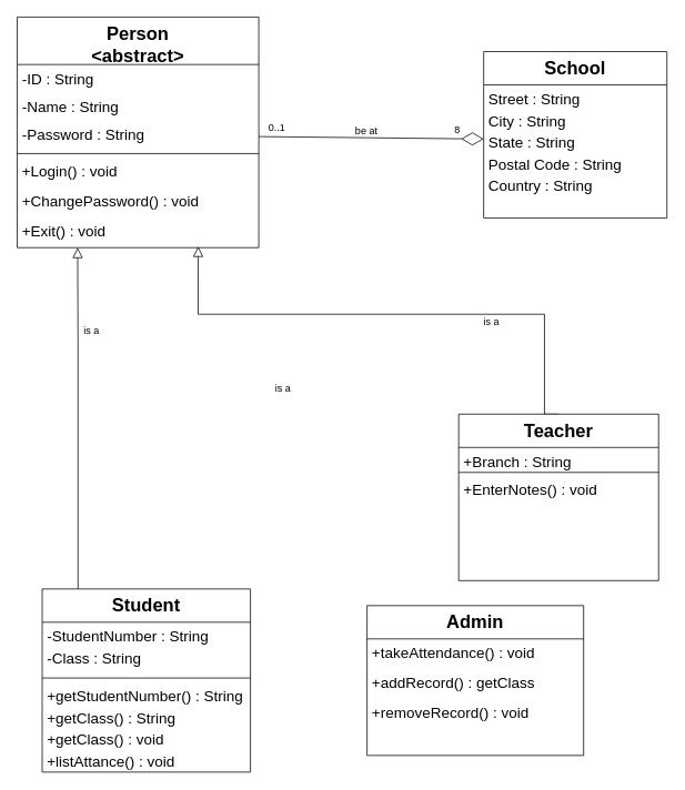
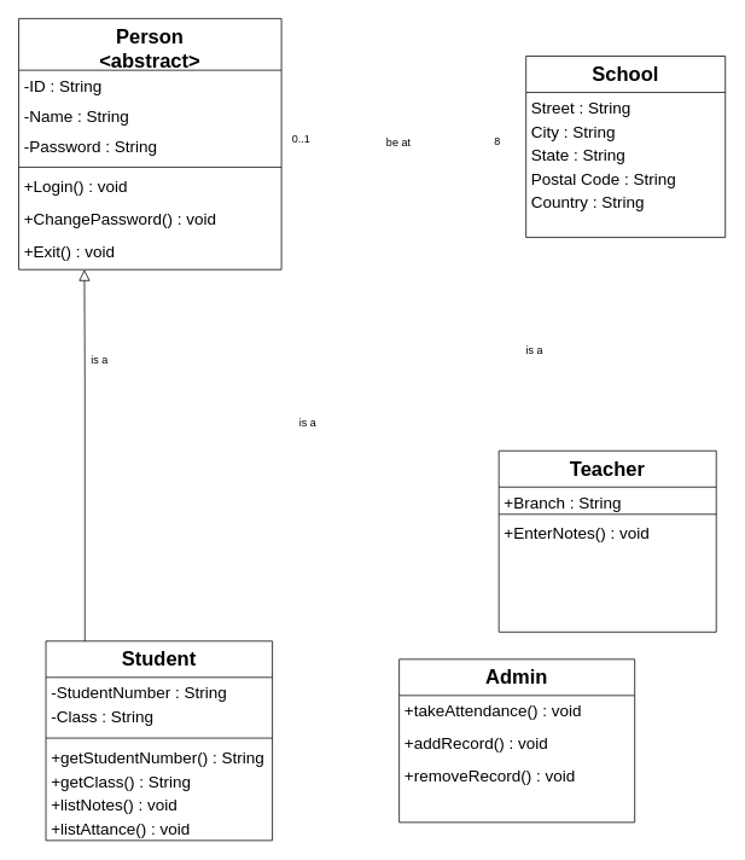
  <mxCell id="0" />
  <mxCell id="1" parent="0" />
  <mxCell id="2" value="Person&#10;&lt;abstract&gt;" style="swimlane;fontStyle=1;align=center;verticalAlign=top;childLayout=stackLayout;horizontal=1;startSize=57;horizontalStack=0;resizeParent=1;resizeLast=0;collapsible=1;marginBottom=0;rounded=0;shadow=0;strokeWidth=1;fontSize=22;" parent="1" vertex="1"><mxGeometry x="20" y="20" width="290" height="277" as="geometry"><mxRectangle x="230" y="140" width="160" height="26" as="alternateBounds" /></mxGeometry></mxCell>
  <mxCell id="3" value="-ID : String" style="text;align=left;verticalAlign=top;spacingLeft=4;spacingRight=4;overflow=hidden;rotatable=0;points=[[0,0.5],[1,0.5]];portConstraint=eastwest;fontSize=18;" parent="2" vertex="1"><mxGeometry y="57" width="290" height="33" as="geometry" /></mxCell>
  <mxCell id="4" value="-Name : String" style="text;align=left;verticalAlign=top;spacingLeft=4;spacingRight=4;overflow=hidden;rotatable=0;points=[[0,0.5],[1,0.5]];portConstraint=eastwest;fontSize=18;" parent="2" vertex="1"><mxGeometry y="90" width="290" height="34" as="geometry" /></mxCell>
  <mxCell id="5" value="-Password : String&#10;" style="text;align=left;verticalAlign=top;spacingLeft=4;spacingRight=4;overflow=hidden;rotatable=0;points=[[0,0.5],[1,0.5]];portConstraint=eastwest;rounded=0;shadow=0;html=0;fontSize=18;" parent="2" vertex="1"><mxGeometry y="124" width="290" height="36" as="geometry" /></mxCell>
  <mxCell id="6" value="" style="line;html=1;strokeWidth=1;align=left;verticalAlign=middle;spacingTop=-1;spacingLeft=3;spacingRight=3;rotatable=0;labelPosition=right;points=[];portConstraint=eastwest;" parent="2" vertex="1"><mxGeometry y="160" width="290" height="8" as="geometry" /></mxCell>
  <mxCell id="7" value="+Login() : void" style="text;align=left;verticalAlign=top;spacingLeft=4;spacingRight=4;overflow=hidden;rotatable=0;points=[[0,0.5],[1,0.5]];portConstraint=eastwest;fontSize=18;" parent="2" vertex="1"><mxGeometry y="168" width="290" height="36" as="geometry" /></mxCell>
  <mxCell id="8" value="+ChangePassword() : void" style="text;align=left;verticalAlign=top;spacingLeft=4;spacingRight=4;overflow=hidden;rotatable=0;points=[[0,0.5],[1,0.5]];portConstraint=eastwest;fontSize=18;" parent="2" vertex="1"><mxGeometry y="204" width="290" height="36" as="geometry" /></mxCell>
  <mxCell id="9" value="+Exit() : void" style="text;align=left;verticalAlign=top;spacingLeft=4;spacingRight=4;overflow=hidden;rotatable=0;points=[[0,0.5],[1,0.5]];portConstraint=eastwest;fontSize=18;" parent="2" vertex="1"><mxGeometry y="240" width="290" height="36" as="geometry" /></mxCell>
  <mxCell id="10" value="Student" style="swimlane;fontStyle=1;align=center;verticalAlign=top;childLayout=stackLayout;horizontal=1;startSize=40;horizontalStack=0;resizeParent=1;resizeLast=0;collapsible=1;marginBottom=0;rounded=0;shadow=0;strokeWidth=1;fontSize=22;" parent="1" vertex="1"><mxGeometry x="50" y="707" width="250" height="220" as="geometry"><mxRectangle x="50" y="470" width="160" height="26" as="alternateBounds" /></mxGeometry></mxCell>
  <mxCell id="11" value="-StudentNumber : String" style="text;align=left;verticalAlign=top;spacingLeft=4;spacingRight=4;overflow=hidden;rotatable=0;points=[[0,0.5],[1,0.5]];portConstraint=eastwest;fontSize=18;" parent="10" vertex="1"><mxGeometry y="40" width="250" height="26" as="geometry" /></mxCell>
  <mxCell id="12" value="-Class : String" style="text;align=left;verticalAlign=top;spacingLeft=4;spacingRight=4;overflow=hidden;rotatable=0;points=[[0,0.5],[1,0.5]];portConstraint=eastwest;fontSize=18;" parent="10" vertex="1"><mxGeometry y="66" width="250" height="36" as="geometry" /></mxCell>
  <mxCell id="13" value="" style="line;html=1;strokeWidth=1;align=left;verticalAlign=middle;spacingTop=-1;spacingLeft=3;spacingRight=3;rotatable=0;labelPosition=right;points=[];portConstraint=eastwest;" parent="10" vertex="1"><mxGeometry y="102" width="250" height="10" as="geometry" /></mxCell>
  <mxCell id="14" value="+getStudentNumber() : String" style="text;align=left;verticalAlign=top;spacingLeft=4;spacingRight=4;overflow=hidden;rotatable=0;points=[[0,0.5],[1,0.5]];portConstraint=eastwest;fontSize=18;" parent="10" vertex="1"><mxGeometry y="112" width="250" height="26" as="geometry" /></mxCell>
  <mxCell id="15" value="+getClass() : String" style="text;align=left;verticalAlign=top;spacingLeft=4;spacingRight=4;overflow=hidden;rotatable=0;points=[[0,0.5],[1,0.5]];portConstraint=eastwest;fontSize=18;" parent="10" vertex="1"><mxGeometry y="138" width="250" height="26" as="geometry" /></mxCell>
- <mxCell id="16" value="+getClass() : void" style="text;align=left;verticalAlign=top;spacingLeft=4;spacingRight=4;overflow=hidden;rotatable=0;points=[[0,0.5],[1,0.5]];portConstraint=eastwest;fontSize=18;" parent="10" vertex="1"><mxGeometry y="164" width="250" height="26" as="geometry" /></mxCell>
+ <mxCell id="16" value="+listNotes() : void" style="text;align=left;verticalAlign=top;spacingLeft=4;spacingRight=4;overflow=hidden;rotatable=0;points=[[0,0.5],[1,0.5]];portConstraint=eastwest;fontSize=18;" parent="10" vertex="1"><mxGeometry y="164" width="250" height="26" as="geometry" /></mxCell>
  <mxCell id="17" value="+listAttance() : void" style="text;align=left;verticalAlign=top;spacingLeft=4;spacingRight=4;overflow=hidden;rotatable=0;points=[[0,0.5],[1,0.5]];portConstraint=eastwest;fontSize=18;" parent="10" vertex="1"><mxGeometry y="190" width="250" height="26" as="geometry" /></mxCell>
  <mxCell id="18" value="" style="endArrow=block;endSize=10;endFill=0;shadow=0;strokeWidth=1;rounded=0;edgeStyle=elbowEdgeStyle;elbow=vertical;entryX=0.25;entryY=1;entryDx=0;entryDy=0;" parent="1" source="10" target="2" edge="1"><mxGeometry width="160" relative="1" as="geometry"><mxPoint x="190" y="210" as="sourcePoint" /><mxPoint x="230" y="307" as="targetPoint" /><Array as="points"><mxPoint x="93" y="417" /><mxPoint x="100" y="367" /><mxPoint x="90" y="347" /><mxPoint x="130" y="407" /></Array></mxGeometry></mxCell>
  <mxCell id="19" value="School" style="swimlane;fontStyle=1;align=center;verticalAlign=top;childLayout=stackLayout;horizontal=1;startSize=40;horizontalStack=0;resizeParent=1;resizeLast=0;collapsible=1;marginBottom=0;rounded=0;shadow=0;strokeWidth=1;fontSize=22;" parent="1" vertex="1"><mxGeometry x="580" y="61.5" width="220" height="200" as="geometry"><mxRectangle x="550" y="140" width="160" height="26" as="alternateBounds" /></mxGeometry></mxCell>
  <mxCell id="20" value="Street : String" style="text;align=left;verticalAlign=top;spacingLeft=4;spacingRight=4;overflow=hidden;rotatable=0;points=[[0,0.5],[1,0.5]];portConstraint=eastwest;fontSize=18;" parent="19" vertex="1"><mxGeometry y="40" width="220" height="26" as="geometry" /></mxCell>
  <mxCell id="21" value="City : String" style="text;align=left;verticalAlign=top;spacingLeft=4;spacingRight=4;overflow=hidden;rotatable=0;points=[[0,0.5],[1,0.5]];portConstraint=eastwest;rounded=0;shadow=0;html=0;fontSize=18;" parent="19" vertex="1"><mxGeometry y="66" width="220" height="26" as="geometry" /></mxCell>
  <mxCell id="22" value="State : String" style="text;align=left;verticalAlign=top;spacingLeft=4;spacingRight=4;overflow=hidden;rotatable=0;points=[[0,0.5],[1,0.5]];portConstraint=eastwest;rounded=0;shadow=0;html=0;fontSize=18;" parent="19" vertex="1"><mxGeometry y="92" width="220" height="26" as="geometry" /></mxCell>
  <mxCell id="23" value="Postal Code : String" style="text;align=left;verticalAlign=top;spacingLeft=4;spacingRight=4;overflow=hidden;rotatable=0;points=[[0,0.5],[1,0.5]];portConstraint=eastwest;rounded=0;shadow=0;html=0;fontSize=18;" parent="19" vertex="1"><mxGeometry y="118" width="220" height="26" as="geometry" /></mxCell>
  <mxCell id="24" value="Country : String" style="text;align=left;verticalAlign=top;spacingLeft=4;spacingRight=4;overflow=hidden;rotatable=0;points=[[0,0.5],[1,0.5]];portConstraint=eastwest;rounded=0;shadow=0;html=0;fontSize=18;" parent="19" vertex="1"><mxGeometry y="144" width="220" height="26" as="geometry" /></mxCell>
- <mxCell id="25" style="edgeStyle=orthogonalEdgeStyle;rounded=0;orthogonalLoop=1;jettySize=auto;html=1;endArrow=block;endFill=0;endSize=10;entryX=0.749;entryY=0.988;entryDx=0;entryDy=0;exitX=0.5;exitY=0;exitDx=0;exitDy=0;entryPerimeter=0;" parent="1" source="26" target="9" edge="1"><mxGeometry relative="1" as="geometry"><mxPoint x="310" y="287" as="targetPoint" /><Array as="points"><mxPoint x="653" y="377" /><mxPoint x="237" y="377" /></Array><mxPoint x="390" y="387" as="sourcePoint" /></mxGeometry></mxCell>
  <mxCell id="26" value="Teacher" style="swimlane;fontStyle=1;align=center;verticalAlign=top;childLayout=stackLayout;horizontal=1;startSize=40;horizontalStack=0;resizeParent=1;resizeLast=0;collapsible=1;marginBottom=0;rounded=0;shadow=0;strokeWidth=1;fontSize=22;" parent="1" vertex="1"><mxGeometry x="550" y="497" width="240" height="200" as="geometry"><mxRectangle x="340" y="380" width="170" height="26" as="alternateBounds" /></mxGeometry></mxCell>
  <mxCell id="27" value="+Branch : String" style="text;align=left;verticalAlign=top;spacingLeft=4;spacingRight=4;overflow=hidden;rotatable=0;points=[[0,0.5],[1,0.5]];portConstraint=eastwest;fontStyle=0;fontSize=18;" parent="26" vertex="1"><mxGeometry y="40" width="240" height="26" as="geometry" /></mxCell>
  <mxCell id="28" value="" style="line;html=1;strokeWidth=1;align=left;verticalAlign=middle;spacingTop=-1;spacingLeft=3;spacingRight=3;rotatable=0;labelPosition=right;points=[];portConstraint=eastwest;" parent="26" vertex="1"><mxGeometry y="66" width="240" height="8" as="geometry" /></mxCell>
  <mxCell id="29" value="+EnterNotes() : void" style="text;align=left;verticalAlign=top;spacingLeft=4;spacingRight=4;overflow=hidden;rotatable=0;points=[[0,0.5],[1,0.5]];portConstraint=eastwest;fontSize=18;" parent="26" vertex="1"><mxGeometry y="74" width="240" height="36" as="geometry" /></mxCell>
- <mxCell id="30" value="" style="endArrow=diamondThin;endFill=0;endSize=24;html=1;rounded=0;entryX=0;entryY=0.5;entryDx=0;entryDy=0;" parent="1" source="5" target="22" edge="1"><mxGeometry width="160" relative="1" as="geometry"><mxPoint x="340" y="167" as="sourcePoint" /><mxPoint x="500" y="167" as="targetPoint" /><Array as="points" /></mxGeometry></mxCell>
  <mxCell id="31" value="be at" style="text;html=1;resizable=0;points=[];;align=center;verticalAlign=middle;labelBackgroundColor=none;rounded=0;shadow=0;strokeWidth=1;fontSize=12;" parent="1" vertex="1" connectable="0"><mxGeometry x="400" y="167" as="geometry"><mxPoint x="38" y="-11" as="offset" /></mxGeometry></mxCell>
- <mxCell id="32" value="0..1" style="resizable=0;align=left;verticalAlign=bottom;labelBackgroundColor=none;fontSize=12;fillColor=#ffe6cc;" parent="1" connectable="0" vertex="1"><mxGeometry x="320" y="161.5" as="geometry" /></mxCell>
+ <mxCell id="32" value="0..1" style="resizable=0;align=left;verticalAlign=bottom;labelBackgroundColor=none;fontSize=12;" parent="1" connectable="0" vertex="1"><mxGeometry x="320" y="161.5" as="geometry" /></mxCell>
  <mxCell id="33" value="8" style="resizable=0;align=right;verticalAlign=bottom;labelBackgroundColor=none;fontSize=12;" parent="1" connectable="0" vertex="1"><mxGeometry x="630" y="177" as="geometry"><mxPoint x="-77" y="-13" as="offset" /></mxGeometry></mxCell>
  <mxCell id="34" value="is a" style="text;html=1;resizable=0;points=[];;align=center;verticalAlign=middle;labelBackgroundColor=none;rounded=0;shadow=0;strokeWidth=1;fontSize=12;" parent="1" vertex="1" connectable="0"><mxGeometry x="70" y="407" as="geometry"><mxPoint x="38" y="-11" as="offset" /></mxGeometry></mxCell>
  <mxCell id="35" value="is a" style="text;html=1;resizable=0;points=[];;align=center;verticalAlign=middle;labelBackgroundColor=none;rounded=0;shadow=0;strokeWidth=1;fontSize=12;" parent="1" vertex="1" connectable="0"><mxGeometry x="550" y="397" as="geometry"><mxPoint x="38" y="-11" as="offset" /></mxGeometry></mxCell>
  <mxCell id="36" value="Admin" style="swimlane;fontStyle=1;align=center;verticalAlign=top;childLayout=stackLayout;horizontal=1;startSize=40;horizontalStack=0;resizeParent=1;resizeLast=0;collapsible=1;marginBottom=0;rounded=0;shadow=0;strokeWidth=1;fontSize=22;" parent="1" vertex="1"><mxGeometry x="440" y="727" width="260" height="180" as="geometry"><mxRectangle x="340" y="380" width="170" height="26" as="alternateBounds" /></mxGeometry></mxCell>
  <mxCell id="37" value="+takeAttendance() : void" style="text;align=left;verticalAlign=top;spacingLeft=4;spacingRight=4;overflow=hidden;rotatable=0;points=[[0,0.5],[1,0.5]];portConstraint=eastwest;fontSize=18;" parent="36" vertex="1"><mxGeometry y="40" width="260" height="36" as="geometry" /></mxCell>
- <mxCell id="38" value="+addRecord() : getClass" style="text;align=left;verticalAlign=top;spacingLeft=4;spacingRight=4;overflow=hidden;rotatable=0;points=[[0,0.5],[1,0.5]];portConstraint=eastwest;fontSize=18;" parent="36" vertex="1"><mxGeometry y="76" width="260" height="36" as="geometry" /></mxCell>
+ <mxCell id="38" value="+addRecord() : void" style="text;align=left;verticalAlign=top;spacingLeft=4;spacingRight=4;overflow=hidden;rotatable=0;points=[[0,0.5],[1,0.5]];portConstraint=eastwest;fontSize=18;" parent="36" vertex="1"><mxGeometry y="76" width="260" height="36" as="geometry" /></mxCell>
  <mxCell id="39" value="+removeRecord() : void" style="text;align=left;verticalAlign=top;spacingLeft=4;spacingRight=4;overflow=hidden;rotatable=0;points=[[0,0.5],[1,0.5]];portConstraint=eastwest;fontSize=18;" parent="36" vertex="1"><mxGeometry y="112" width="260" height="36" as="geometry" /></mxCell>
  <mxCell id="40" value="is a" style="text;html=1;resizable=0;points=[];;align=center;verticalAlign=middle;labelBackgroundColor=none;rounded=0;shadow=0;strokeWidth=1;fontSize=12;" parent="1" vertex="1" connectable="0"><mxGeometry x="300" y="477" as="geometry"><mxPoint x="38" y="-11" as="offset" /></mxGeometry></mxCell>
